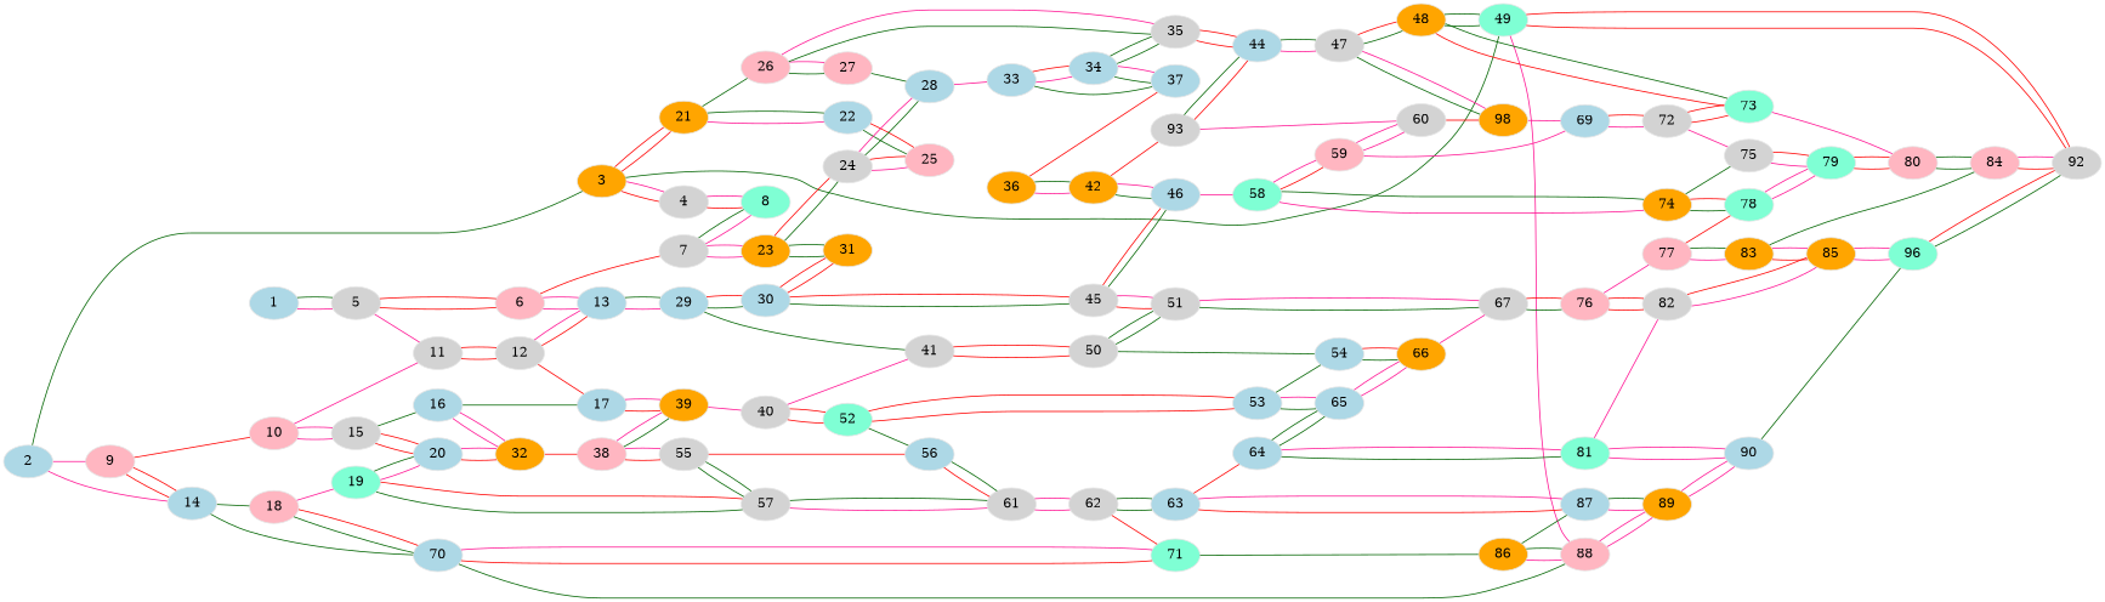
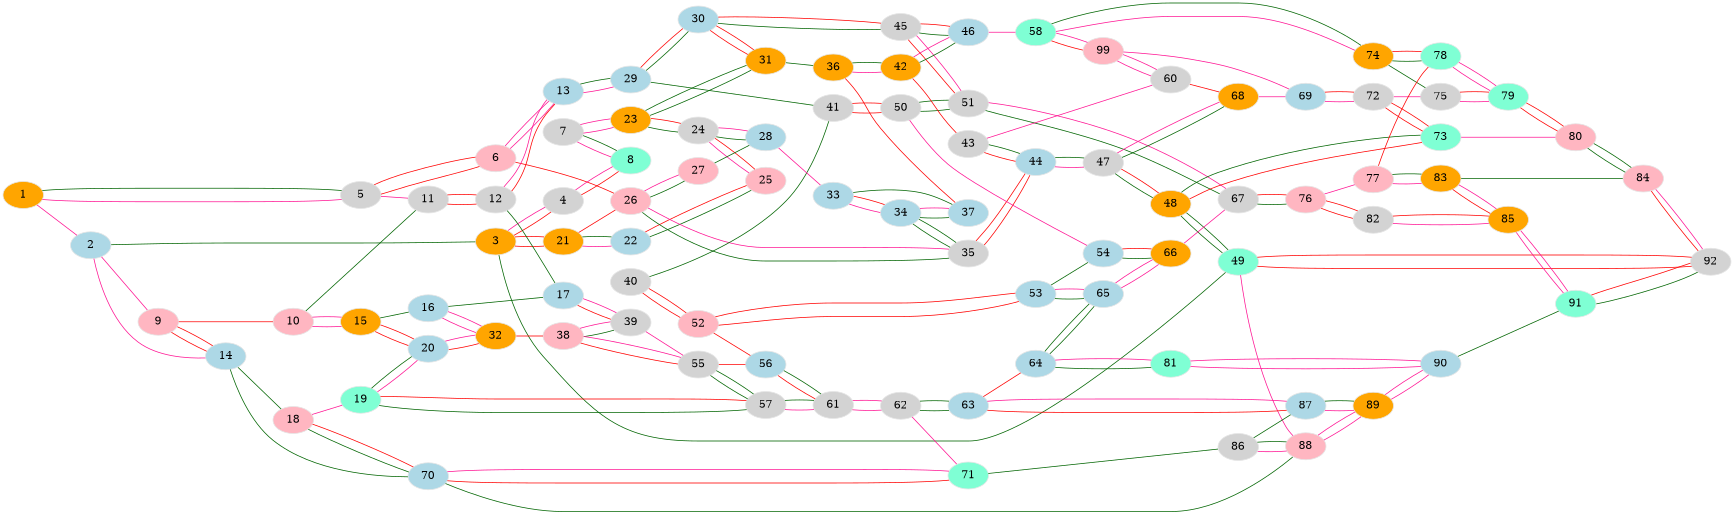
  graph {
    rankdir=LR
    node [color=gray90 fillcolor=lightgrey style=filled]
    edge [color=deeppink]
-   1 [fillcolor=lightblue]
+   1 [fillcolor=orange]
    2 [fillcolor=lightblue]
    5
    3 [fillcolor=orange]
    9 [fillcolor=lightpink]
    14 [fillcolor=lightblue]
    6 [fillcolor=lightpink]
    11
    4
    21 [fillcolor=orange]
    49 [fillcolor=aquamarine]
    10 [fillcolor=lightpink]
    18 [fillcolor=lightpink]
    70 [fillcolor=lightblue]
    8 [fillcolor=aquamarine]
    22 [fillcolor=lightblue]
    26 [fillcolor=lightpink]
    88 [fillcolor=lightpink]
    92
    7
    13 [fillcolor=lightblue]
    12
    23 [fillcolor=orange]
    29 [fillcolor=lightblue]
    24
    31 [fillcolor=orange]
-   15
+   15 [fillcolor=orange]
    16 [fillcolor=lightblue]
    20 [fillcolor=lightblue]
    17 [fillcolor=lightblue]
-   39 [fillcolor=orange]
+   39
    30 [fillcolor=lightblue]
    41
    19 [fillcolor=aquamarine]
    71 [fillcolor=aquamarine]
    32 [fillcolor=orange]
    38 [fillcolor=lightpink]
    40
    57
    61
    25 [fillcolor=lightpink]
    27 [fillcolor=lightpink]
    35
    28 [fillcolor=lightblue]
    36 [fillcolor=orange]
    33 [fillcolor=lightblue]
    44 [fillcolor=lightblue]
    34 [fillcolor=lightblue]
    37 [fillcolor=lightblue]
    45
    50
    46 [fillcolor=lightblue]
    51
    42 [fillcolor=orange]
    55
    47
-   43 [label=93]
+   43
    56 [fillcolor=lightblue]
-   52 [fillcolor=aquamarine]
+   52 [fillcolor=lightpink]
    53 [fillcolor=lightblue]
    54 [fillcolor=lightblue]
    60
    58 [fillcolor=aquamarine]
-   68 [fillcolor=orange label=98]
+   68 [fillcolor=orange]
    48 [fillcolor=orange]
    67
-   59 [fillcolor=lightpink]
+   59 [fillcolor=lightpink label=99]
    74 [fillcolor=orange]
    73 [fillcolor=aquamarine]
    69 [fillcolor=lightblue]
    80 [fillcolor=lightpink]
    89 [fillcolor=orange]
    66 [fillcolor=orange]
    76 [fillcolor=lightpink]
    65 [fillcolor=lightblue]
    62
    75
    78 [fillcolor=aquamarine]
    72
    63 [fillcolor=lightblue]
    64 [fillcolor=lightblue]
    87 [fillcolor=lightblue]
-   86 [fillcolor=orange]
+   86
    81 [fillcolor=aquamarine]
    82
    90 [fillcolor=lightblue]
    77 [fillcolor=lightpink]
    79 [fillcolor=aquamarine]
    84 [fillcolor=lightpink]
    83 [fillcolor=orange]
    85 [fillcolor=orange]
-   91 [fillcolor=aquamarine label=96]
+   91 [fillcolor=aquamarine]
+   1 -- 2
    1 -- 5
    1 -- 5 [color=darkgreen]
    2 -- 3 [color=darkgreen]
    2 -- 9
    2 -- 14
    5 -- 6 [color=red]
    5 -- 6 [color=red]
    5 -- 11
    3 -- 4 [color=red]
    3 -- 4
    3 -- 21 [color=red]
    3 -- 21 [color=red]
    3 -- 49 [color=darkgreen]
    9 -- 14 [color=red]
    9 -- 14 [color=red]
    9 -- 10 [color=red]
    14 -- 18 [color=darkgreen]
    14 -- 70 [color=darkgreen]
-   6 -- 7 [color=red]
+   6 -- 26 [color=red]
    6 -- 13
    6 -- 13
    11 -- 12 [color=red]
    11 -- 12 [color=red]
    4 -- 8 [color=red]
    4 -- 8
    21 -- 22
    21 -- 22 [color=darkgreen]
-   21 -- 26 [color=darkgreen]
+   21 -- 26 [color=red]
    49 -- 88
    49 -- 92 [color=red]
    49 -- 92 [color=red]
-   10 -- 11
+   10 -- 11 [color=darkgreen]
    10 -- 15
    10 -- 15
    18 -- 70 [color=darkgreen]
    18 -- 70 [color=red]
    18 -- 19
    70 -- 88 [color=darkgreen]
    70 -- 71 [color=red]
    70 -- 71
    22 -- 25 [color=darkgreen]
    22 -- 25 [color=red]
    26 -- 27 [color=darkgreen]
    26 -- 27
    26 -- 35 [color=darkgreen]
    26 -- 35
    88 -- 89
    88 -- 89
    7 -- 8
    7 -- 8 [color=darkgreen]
    7 -- 23
    7 -- 23
    13 -- 29
    13 -- 29 [color=darkgreen]
    12 -- 13 [color=red]
    12 -- 13
-   12 -- 17 [color=red]
+   12 -- 17 [color=darkgreen]
    23 -- 24 [color=darkgreen]
    23 -- 24 [color=red]
    23 -- 31 [color=darkgreen]
    23 -- 31 [color=darkgreen]
    29 -- 30 [color=darkgreen]
    29 -- 30 [color=red]
    29 -- 41 [color=darkgreen]
    24 -- 25
    24 -- 25 [color=red]
    24 -- 28 [color=darkgreen]
    24 -- 28
+   31 -- 36 [color=darkgreen]
    15 -- 16 [color=darkgreen]
    15 -- 20 [color=red]
    15 -- 20 [color=red]
    16 -- 17 [color=darkgreen]
    16 -- 32
    16 -- 32
    20 -- 32 [color=red]
    20 -- 32
    17 -- 39 [color=red]
    17 -- 39
-   39 -- 40
+   39 -- 55
    30 -- 31 [color=red]
    30 -- 31 [color=red]
    30 -- 45 [color=darkgreen]
    30 -- 45 [color=red]
    41 -- 50 [color=red]
    41 -- 50 [color=red]
    19 -- 20
    19 -- 20 [color=darkgreen]
    19 -- 57 [color=darkgreen]
    19 -- 57 [color=red]
    71 -- 86 [color=darkgreen]
    32 -- 38 [color=red]
    38 -- 39 [color=darkgreen]
    38 -- 39
    38 -- 55 [color=red]
    38 -- 55
-   40 -- 41
+   40 -- 41 [color=darkgreen]
    40 -- 52 [color=red]
    40 -- 52 [color=red]
    57 -- 61
    57 -- 61 [color=darkgreen]
    61 -- 62
    61 -- 62
    27 -- 28 [color=darkgreen]
    35 -- 44 [color=red]
    35 -- 44 [color=red]
    28 -- 33
    36 -- 37 [color=red]
    36 -- 42
    36 -- 42 [color=darkgreen]
    33 -- 34
    33 -- 34 [color=red]
    33 -- 37 [color=darkgreen]
    44 -- 47
    44 -- 47 [color=darkgreen]
    34 -- 35 [color=darkgreen]
    34 -- 35 [color=darkgreen]
    34 -- 37 [color=darkgreen]
    34 -- 37
    45 -- 46 [color=darkgreen]
    45 -- 46 [color=red]
    45 -- 51 [color=red]
    45 -- 51
    50 -- 51 [color=darkgreen]
    50 -- 51 [color=darkgreen]
-   50 -- 54 [color=darkgreen]
+   50 -- 54
    46 -- 58
    51 -- 67 [color=darkgreen]
    51 -- 67
    42 -- 46 [color=darkgreen]
    42 -- 46
    42 -- 43 [color=red]
    55 -- 57 [color=darkgreen]
    55 -- 57 [color=darkgreen]
    55 -- 56 [color=red]
    47 -- 68 [color=darkgreen]
    47 -- 68
    47 -- 48 [color=darkgreen]
    47 -- 48 [color=red]
    43 -- 44 [color=red]
    43 -- 44 [color=darkgreen]
    43 -- 60
    56 -- 61 [color=red]
    56 -- 61 [color=darkgreen]
-   52 -- 56 [color=darkgreen]
+   52 -- 56 [color=red]
    52 -- 53 [color=red]
    52 -- 53 [color=red]
    53 -- 54 [color=darkgreen]
    53 -- 65 [color=darkgreen]
    53 -- 65
    54 -- 66 [color=darkgreen]
    54 -- 66 [color=red]
    60 -- 68 [color=red]
    58 -- 59 [color=red]
    58 -- 59
    58 -- 74
    58 -- 74 [color=darkgreen]
    68 -- 69
    48 -- 49 [color=darkgreen]
    48 -- 49 [color=darkgreen]
    48 -- 73 [color=red]
    48 -- 73 [color=darkgreen]
    67 -- 76 [color=darkgreen]
    67 -- 76 [color=red]
    59 -- 60
    59 -- 60
    59 -- 69
    74 -- 75 [color=darkgreen]
    74 -- 78 [color=darkgreen]
    74 -- 78 [color=red]
    73 -- 80
    69 -- 72
    69 -- 72 [color=red]
    80 -- 84 [color=darkgreen]
    80 -- 84 [color=darkgreen]
    89 -- 90
    89 -- 90
    66 -- 67
    76 -- 82 [color=red]
    76 -- 82 [color=red]
    76 -- 77
    65 -- 66
    65 -- 66
-   62 -- 71 [color=red]
+   62 -- 71
    62 -- 63 [color=darkgreen]
    62 -- 63 [color=darkgreen]
    75 -- 79
    75 -- 79 [color=red]
    78 -- 79
    78 -- 79
    72 -- 73 [color=red]
    72 -- 73 [color=red]
    72 -- 75
    63 -- 64 [color=red]
    63 -- 87 [color=red]
    63 -- 87
    64 -- 65 [color=darkgreen]
    64 -- 65 [color=darkgreen]
    64 -- 81 [color=darkgreen]
    64 -- 81
    87 -- 89
    87 -- 89 [color=darkgreen]
    86 -- 88
    86 -- 88 [color=darkgreen]
    86 -- 87 [color=darkgreen]
-   81 -- 82
    81 -- 90
    81 -- 90
    82 -- 85
    82 -- 85 [color=red]
    90 -- 91 [color=darkgreen]
    77 -- 78 [color=red]
    77 -- 83
    77 -- 83 [color=darkgreen]
    79 -- 80 [color=red]
    79 -- 80 [color=red]
    84 -- 92 [color=red]
    84 -- 92
    83 -- 84 [color=darkgreen]
    83 -- 85 [color=red]
    83 -- 85
    85 -- 91
    85 -- 91
    91 -- 92 [color=darkgreen]
    91 -- 92 [color=red]
  }
